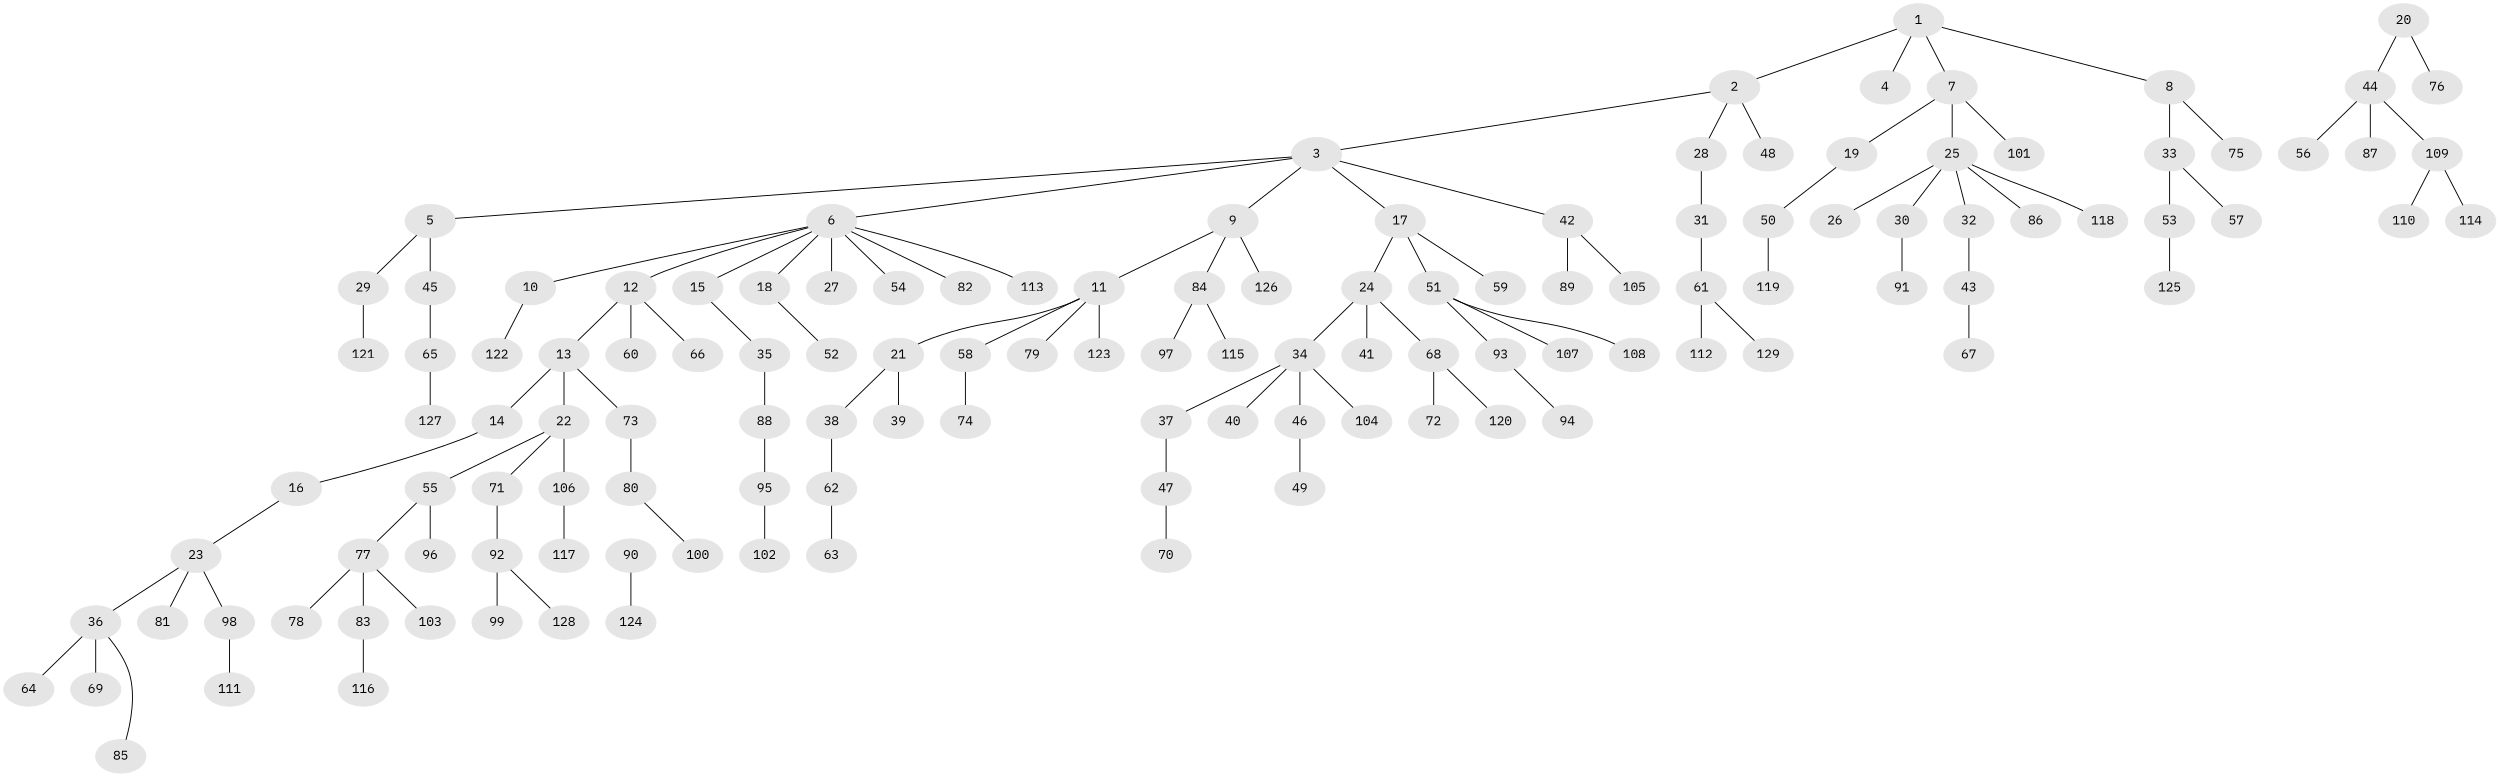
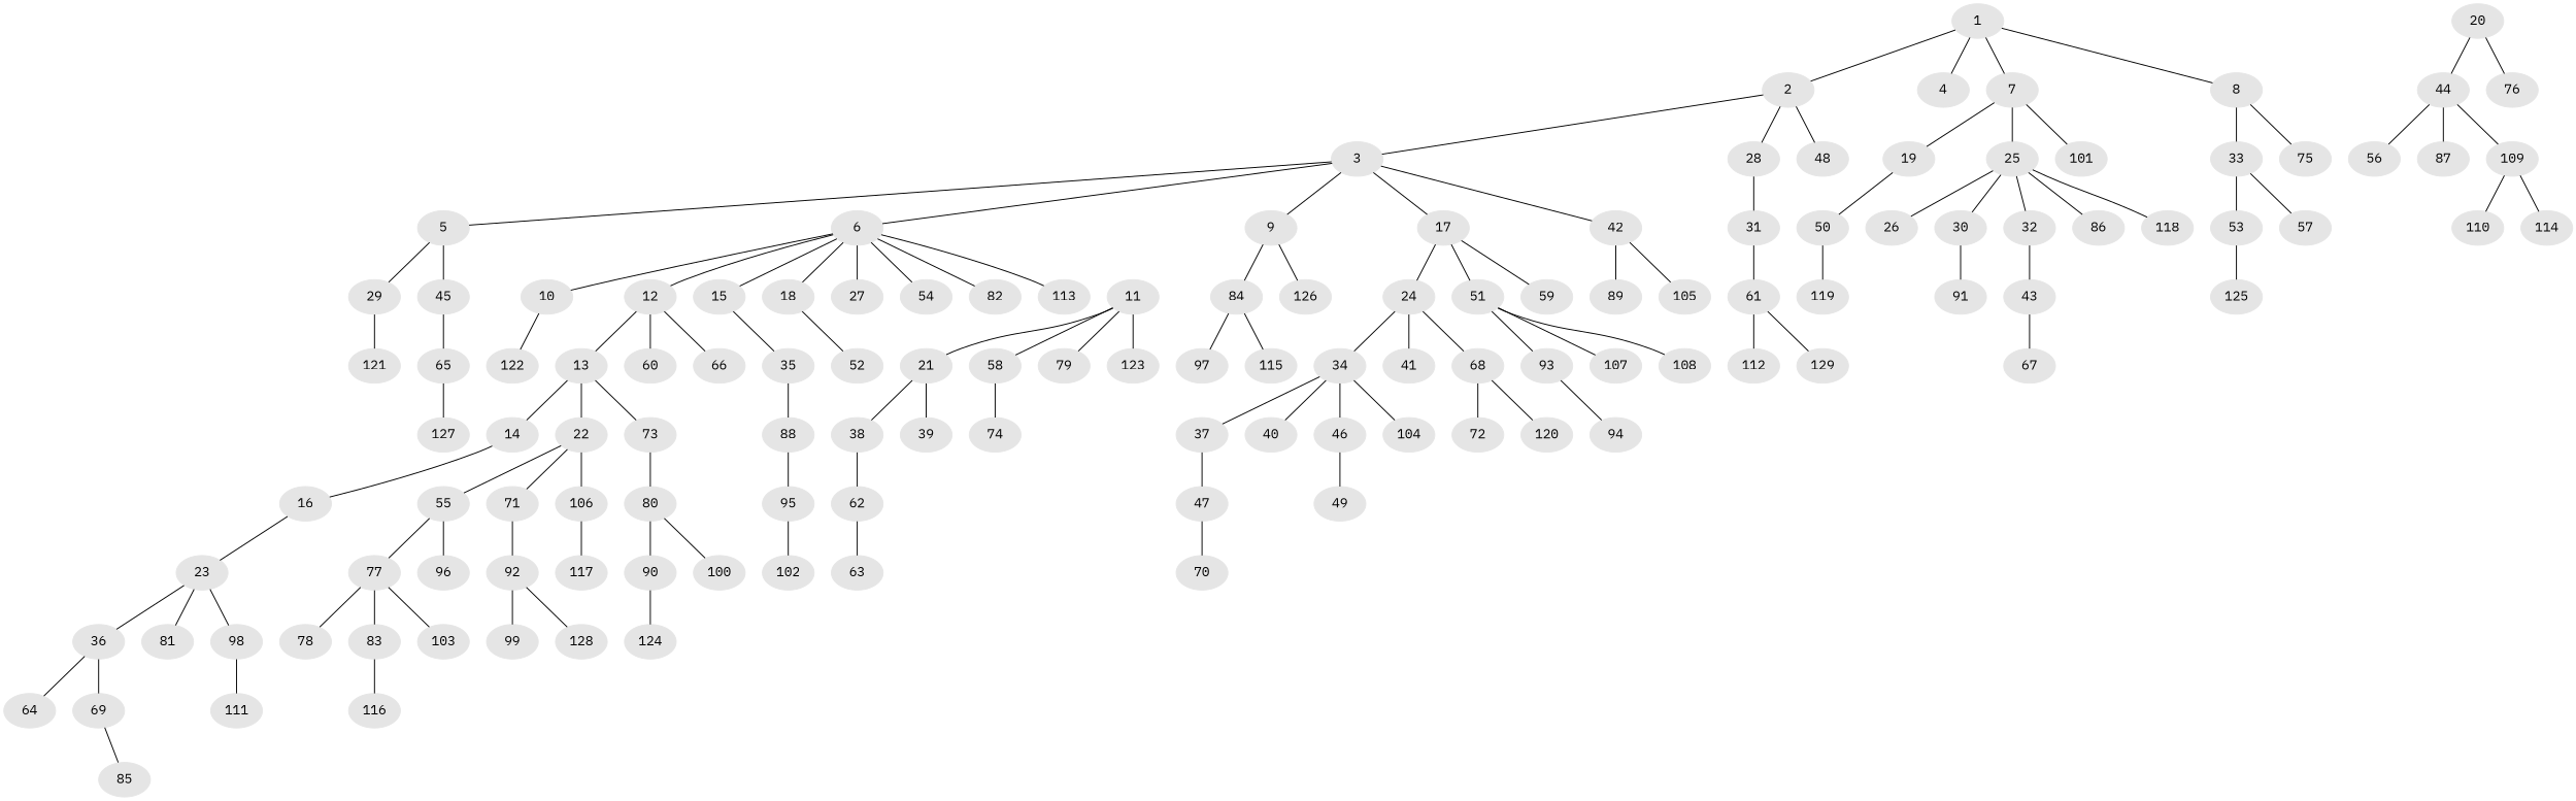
  graph {
    fontname="IBM Plex Mono"
    node [color=gray90 fontname="IBM Plex Mono" style=filled]
    edge [fontname="IBM Plex Mono"]
    1
    2
    4
    7
    8
    3
    28
    48
    19
    25
    101
    33
    75
    5
    6
    9
    17
    42
    31
    29
    45
    10
    12
    15
    18
    27
    54
    82
    113
    11
    84
    126
    24
    51
    59
    89
    105
    121
    65
    122
    13
    60
    66
    35
    52
    50
    26
    30
    32
    86
    118
    53
    57
    21
    58
    79
    123
    97
    115
    38
    39
    74
    14
    22
    73
    16
    20
    44
    76
    55
    71
    106
    80
    23
    88
    36
    81
    98
    34
    41
    68
    93
    107
    108
    119
    56
    87
    109
    62
    77
    96
    92
    117
    64
    69
    85
    111
    37
    40
    46
    104
    72
    120
    91
    43
    61
    112
    129
    67
    125
    47
    49
    95
    70
    63
    110
    114
    127
    94
    78
    83
    103
    99
    128
    90
    100
    116
    124
    102
    1 -- 2
    1 -- 4
    1 -- 7
    1 -- 8
    2 -- 3
    2 -- 28
    2 -- 48
    7 -- 19
    7 -- 25
    7 -- 101
    8 -- 33
    8 -- 75
    3 -- 5
    3 -- 6
    3 -- 9
    3 -- 17
    3 -- 42
    28 -- 31
    19 -- 50
    25 -- 26
    25 -- 30
    25 -- 32
    25 -- 86
    25 -- 118
    33 -- 53
    33 -- 57
    5 -- 29
    5 -- 45
    6 -- 10
    6 -- 12
    6 -- 15
    6 -- 18
    6 -- 27
    6 -- 54
    6 -- 82
    6 -- 113
-   9 -- 11
    9 -- 84
    9 -- 126
    17 -- 24
    17 -- 51
    17 -- 59
    42 -- 89
    42 -- 105
    31 -- 61
    29 -- 121
    45 -- 65
    10 -- 122
    12 -- 13
    12 -- 60
    12 -- 66
    15 -- 35
    18 -- 52
    11 -- 21
    11 -- 58
    11 -- 79
    11 -- 123
    84 -- 97
    84 -- 115
    24 -- 34
    24 -- 41
    24 -- 68
    51 -- 93
    51 -- 107
    51 -- 108
    65 -- 127
    13 -- 14
    13 -- 22
    13 -- 73
    35 -- 88
    50 -- 119
    30 -- 91
    32 -- 43
    53 -- 125
    21 -- 38
    21 -- 39
    58 -- 74
    38 -- 62
    14 -- 16
    22 -- 55
    22 -- 71
    22 -- 106
    73 -- 80
    16 -- 23
    20 -- 44
    20 -- 76
    44 -- 56
    44 -- 87
    44 -- 109
    55 -- 77
    55 -- 96
    71 -- 92
    106 -- 117
+   80 -- 90
    80 -- 100
    23 -- 36
    23 -- 81
    23 -- 98
    88 -- 95
    36 -- 64
    36 -- 69
-   36 -- 85
+   69 -- 85
    98 -- 111
    34 -- 37
    34 -- 40
    34 -- 46
    34 -- 104
    68 -- 72
    68 -- 120
    93 -- 94
    109 -- 110
    109 -- 114
    62 -- 63
    77 -- 78
    77 -- 83
    77 -- 103
    92 -- 99
    92 -- 128
    37 -- 47
    46 -- 49
    43 -- 67
    61 -- 112
    61 -- 129
    47 -- 70
    95 -- 102
    83 -- 116
    90 -- 124
  }
